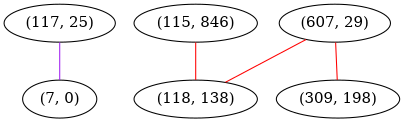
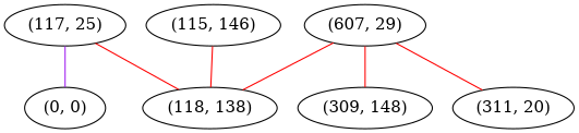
  graph {
    edge [color=red weight=1]
    "(117, 25)"
-   "(0, 0)" [label="(7, 0)"]
+   "(0, 0)"
    "(118, 138)"
-   "(115, 146)" [label="(115, 846)"]
+   "(115, 146)"
    n5 [label="(607, 29)"]
-   "(309, 148)" [label="(309, 198)"]
+   "(309, 148)"
+   "(311, 20)"
    "(117, 25)" -- "(0, 0)" [color=purple weight=4]
+   "(117, 25)" -- "(118, 138)"
    "(115, 146)" -- "(118, 138)"
    n5 -- "(118, 138)"
    n5 -- "(309, 148)"
+   n5 -- "(311, 20)"
  }
